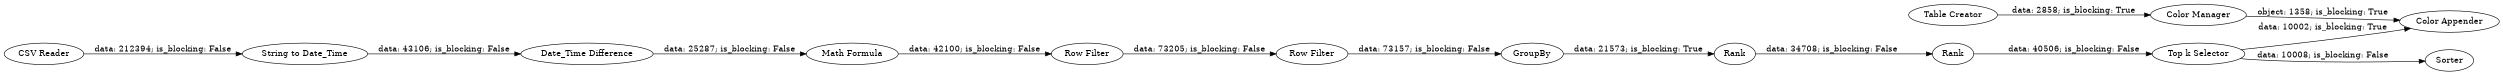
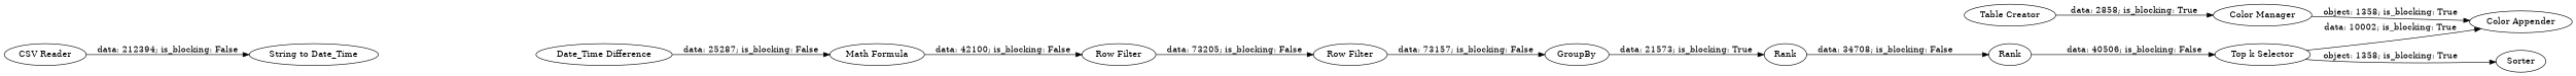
  digraph {
    rankdir=LR
    n1 [label=Sorter]
    n2 [label="Color Appender"]
    n3 [label="Color Manager"]
    n4 [label="Date_Time Difference"]
    n5 [label="Math Formula"]
    n6 [label="Row Filter"]
    n7 [label="CSV Reader"]
    n8 [label="String to Date_Time"]
    n9 [label="Row Filter"]
    n10 [label=GroupBy]
    n11 [label=Rank]
    n12 [label=Rank]
    n13 [label="Top k Selector"]
    n14 [label="Table Creator"]
    n3 -> n2 [label="object: 1358; is_blocking: True"]
    n4 -> n5 [label="data: 25287; is_blocking: False"]
    n5 -> n6 [label="data: 42100; is_blocking: False"]
    n6 -> n9 [label="data: 73205; is_blocking: False"]
    n7 -> n8 [label="data: 212394; is_blocking: False"]
-   n8 -> n4 [label="data: 43106; is_blocking: False"]
    n9 -> n10 [label="data: 73157; is_blocking: False"]
    n10 -> n11 [label="data: 21573; is_blocking: True"]
    n11 -> n12 [label="data: 34708; is_blocking: False"]
    n12 -> n13 [label="data: 40506; is_blocking: False"]
-   n13 -> n1 [label="data: 10008; is_blocking: False"]
+   n13 -> n1 [label="object: 1358; is_blocking: True"]
    n13 -> n2 [label="data: 10002; is_blocking: True"]
    n14 -> n3 [label="data: 2858; is_blocking: True"]
  }
